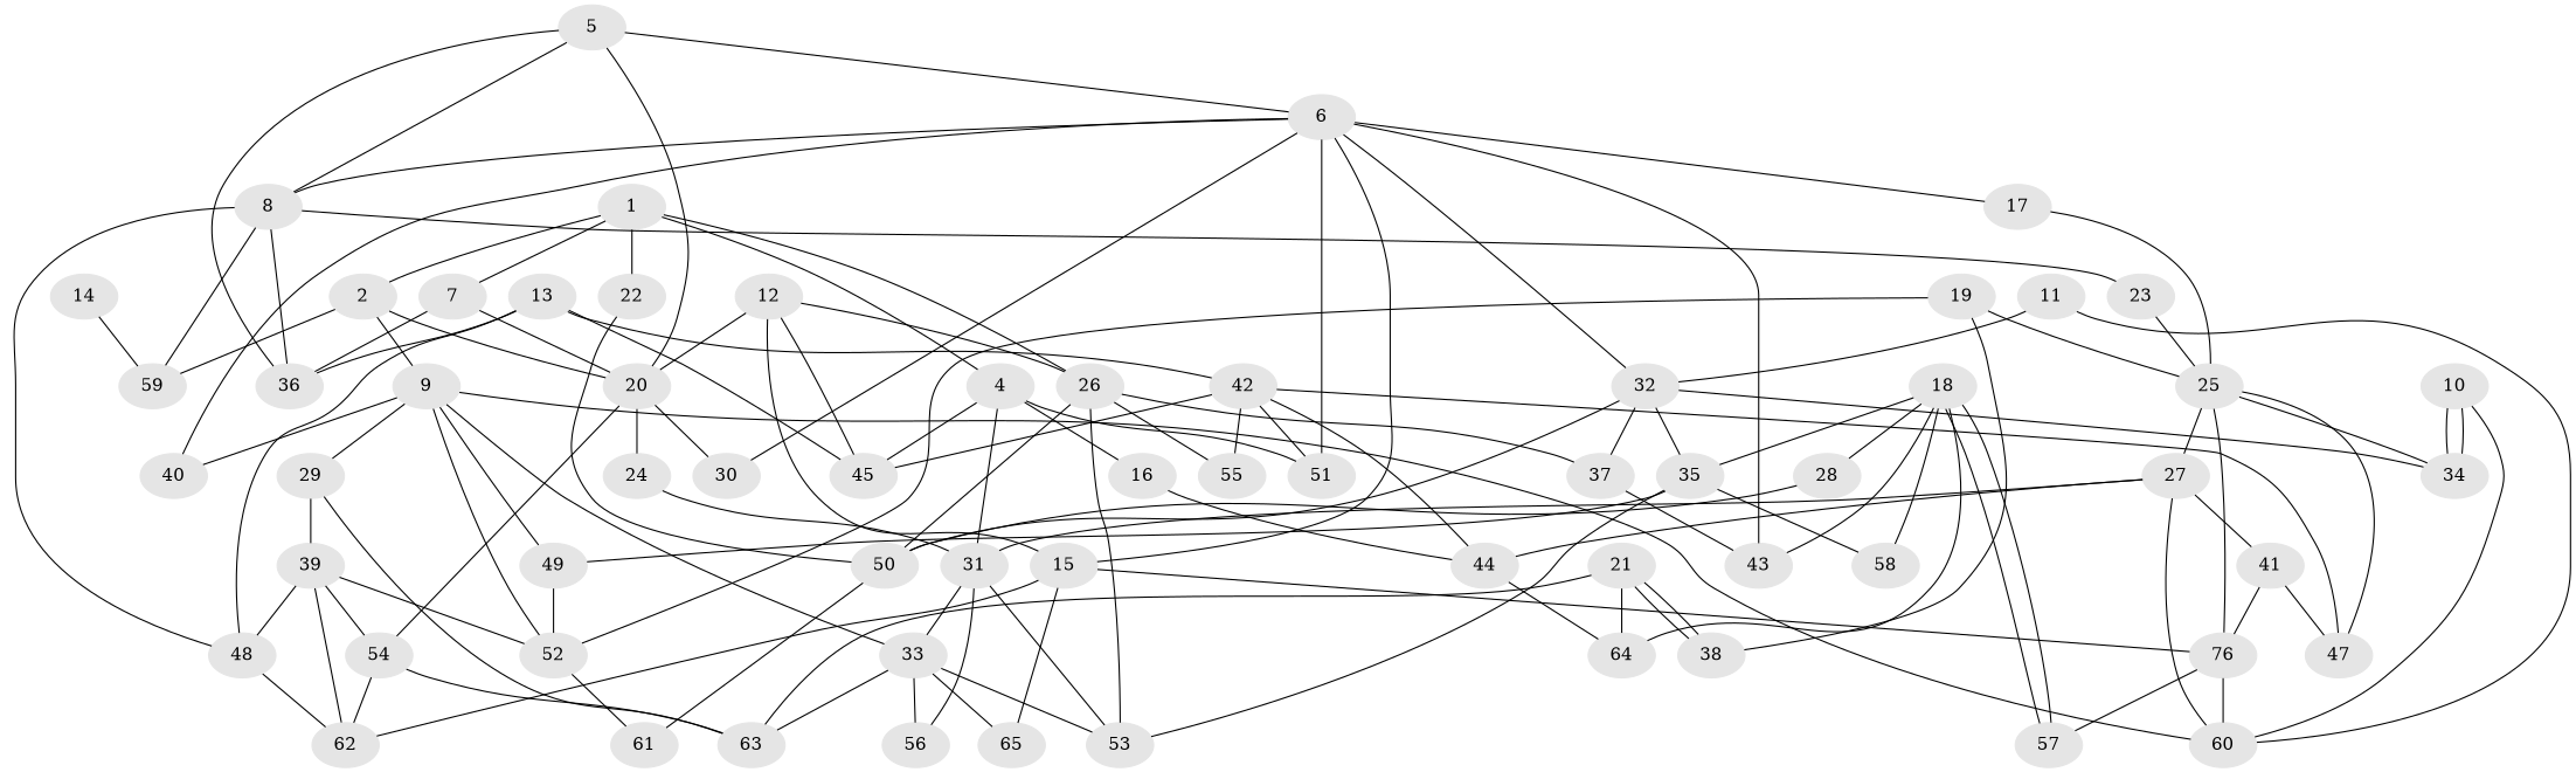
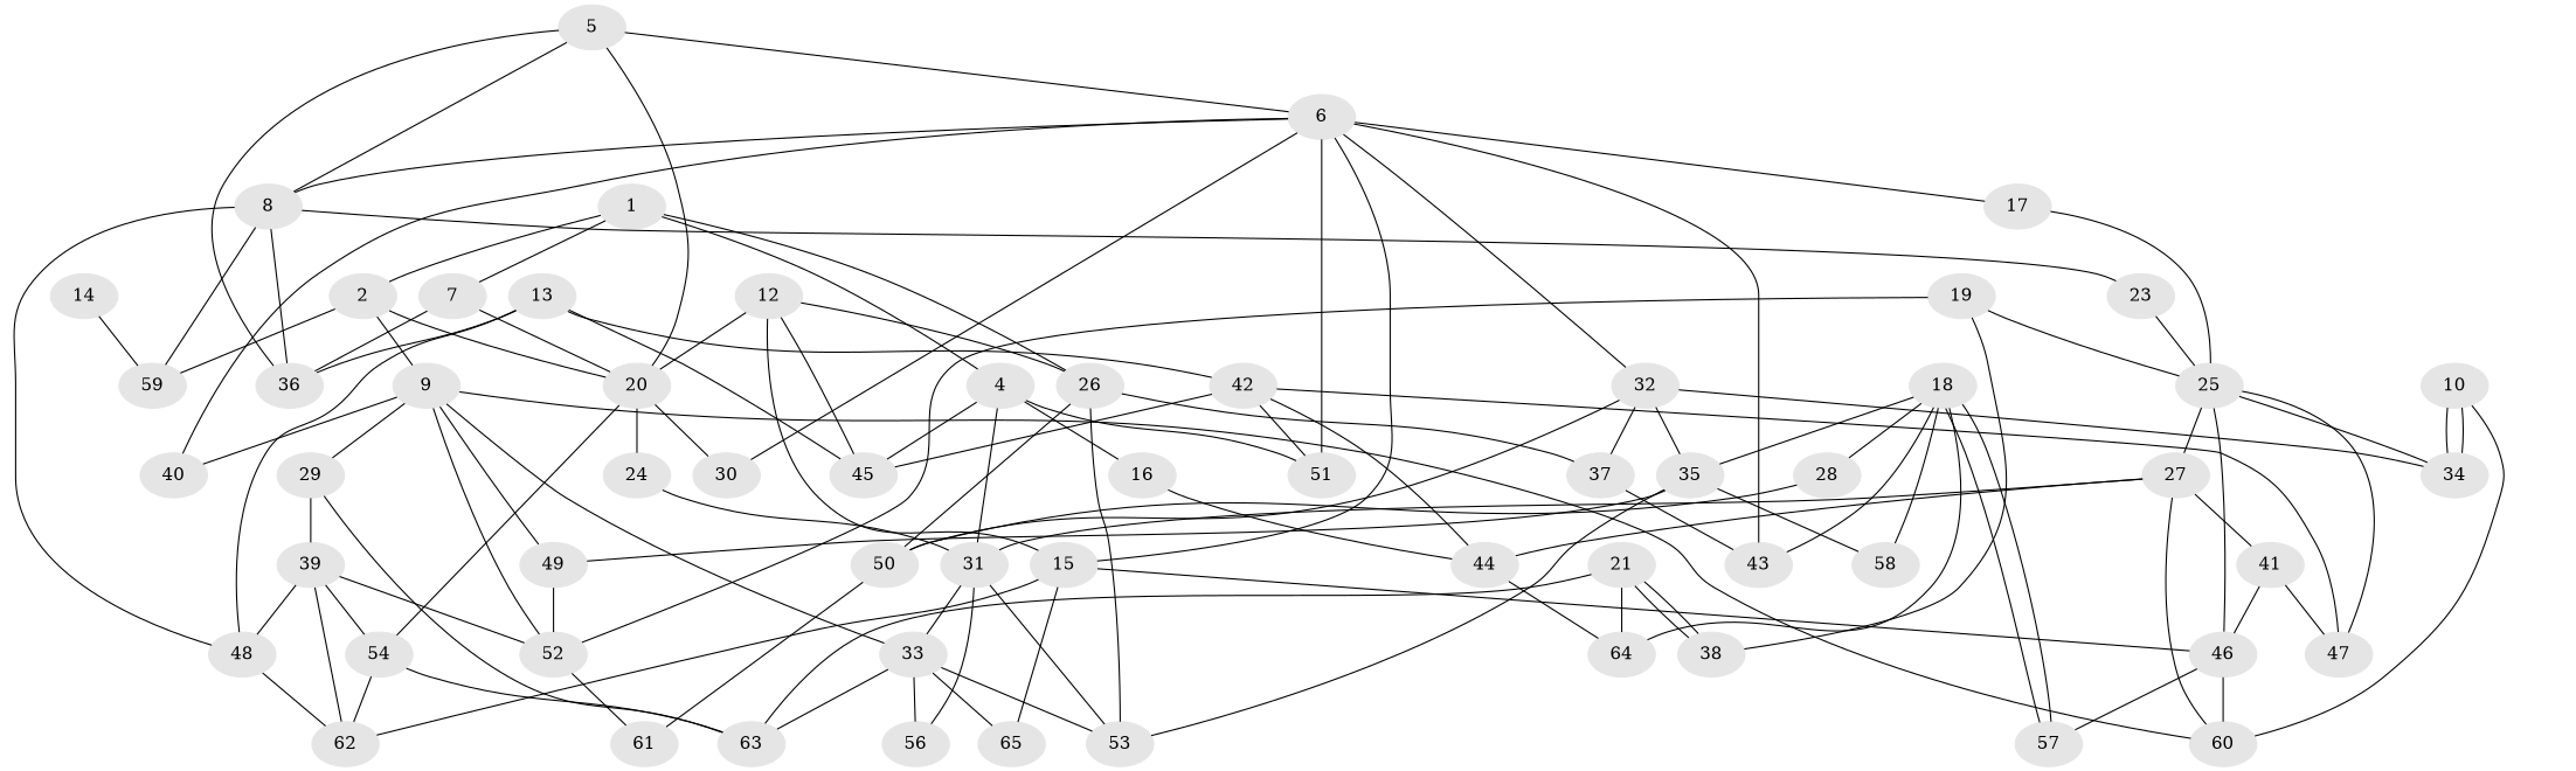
  graph {
    node [color=gray90 style=filled]
    1
    2
    4
    7
-   22
    26
    9
    20
    59
    16
    31
    45
    51
    36
    50
-   55
    37
    53
    27
    60
    44
    41
    40
    29
    33
    49
    52
    30
    24
    54
    32
    34
    35
    56
    5
    6
    8
    15
    17
    43
    23
    48
-   46 [label=76]
+   46
    62
    65
    25
    63
    39
    61
    10
-   11
    12
    13
    42
    47
    14
    57
    64
    18
    28
    58
    19
    38
    21
    1 -- 2
    1 -- 4
    1 -- 7
-   1 -- 22
    1 -- 26
    2 -- 9
    2 -- 20
    2 -- 59
    4 -- 16
    4 -- 31
    4 -- 45
    4 -- 51
    7 -- 20
    7 -- 36
-   22 -- 50
    26 -- 50
-   26 -- 55
    26 -- 37
    26 -- 53
    9 -- 60
    9 -- 40
    9 -- 29
    9 -- 33
    9 -- 49
    9 -- 52
    20 -- 30
    20 -- 24
    20 -- 54
    16 -- 44
    31 -- 53
    31 -- 33
    31 -- 56
    50 -- 61
    37 -- 43
    27 -- 31
    27 -- 60
    27 -- 44
    27 -- 41
    44 -- 64
    41 -- 46
    41 -- 47
    29 -- 63
    29 -- 39
    33 -- 53
    33 -- 56
    33 -- 65
    33 -- 63
    49 -- 52
    52 -- 61
    24 -- 31
    54 -- 62
    54 -- 63
    32 -- 50
    32 -- 37
    32 -- 34
    32 -- 35
    35 -- 53
    35 -- 49
    35 -- 58
    5 -- 20
    5 -- 36
    5 -- 6
    5 -- 8
    6 -- 51
    6 -- 40
    6 -- 30
    6 -- 32
    6 -- 8
    6 -- 15
    6 -- 17
    6 -- 43
    8 -- 59
    8 -- 36
    8 -- 23
    8 -- 48
    15 -- 46
    15 -- 62
    15 -- 65
    17 -- 25
    23 -- 25
    48 -- 62
    46 -- 60
    46 -- 57
    25 -- 27
    25 -- 34
    25 -- 46
    25 -- 47
    39 -- 52
    39 -- 54
    39 -- 48
    39 -- 62
    10 -- 60
    10 -- 34
    10 -- 34
-   11 -- 60
-   11 -- 32
    12 -- 26
    12 -- 20
    12 -- 45
    12 -- 15
    13 -- 45
    13 -- 36
    13 -- 48
    13 -- 42
    42 -- 45
    42 -- 51
-   42 -- 55
    42 -- 44
    42 -- 47
    14 -- 59
    18 -- 35
    18 -- 43
    18 -- 57
    18 -- 57
    18 -- 64
    18 -- 28
    18 -- 58
    28 -- 50
    19 -- 52
    19 -- 25
    19 -- 38
    21 -- 63
    21 -- 64
    21 -- 38
    21 -- 38
  }
